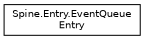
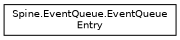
  digraph {
    rankdir=TB
-   n1 [color=black fillcolor=white fontname=Helvetica fontsize=10 height=0.2 label="Spine.Entry.EventQueue\lEntry" shape=record style=filled width=0.4]
+   n1 [color=black fillcolor=white fontname=Helvetica fontsize=10 height=0.2 label="Spine.EventQueue.EventQueue\lEntry" shape=record style=filled width=0.4]
  }
